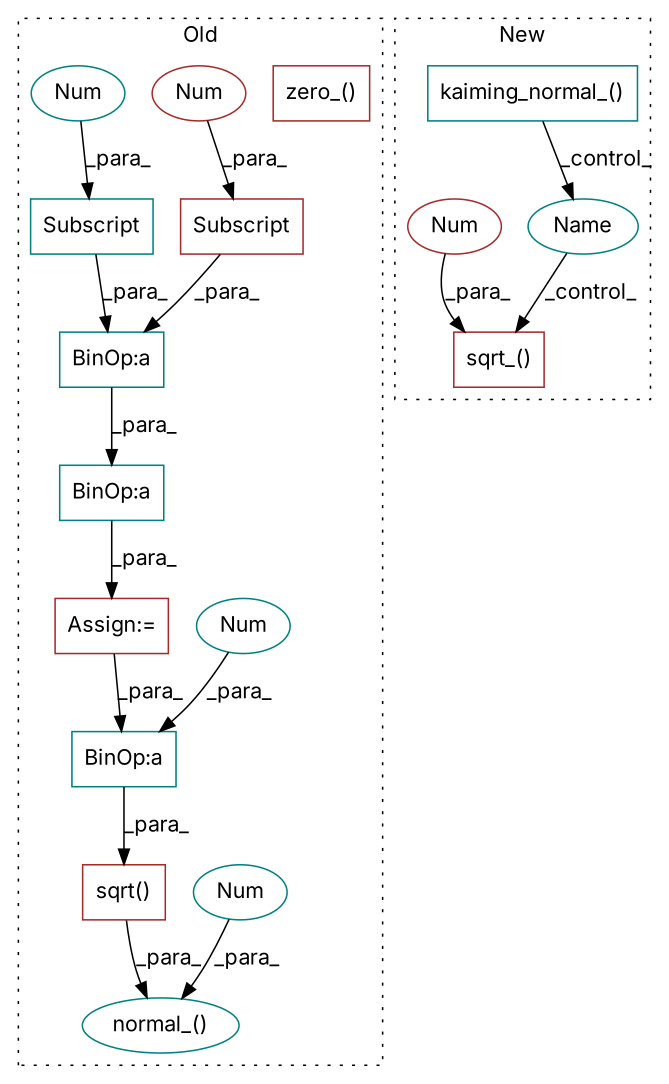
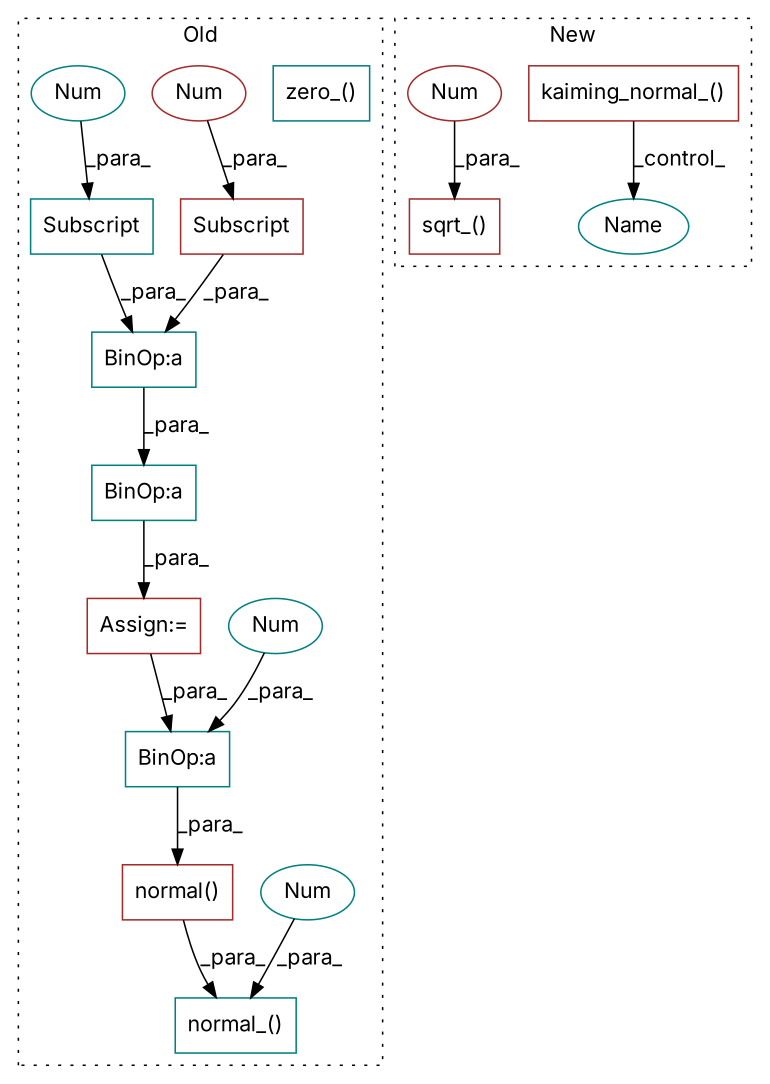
  digraph {
    fontname=Inter
    node [a=75 color=teal fontname=Inter l=1 shape=box]
    edge [fontname=Inter]
-   n1 [color=brown l=19 label="zero_()" s=3107]
+   n1 [l=19 label="zero_()" s=3107]
    n2 [a=82 l=37 label="BinOp:a" s=2892]
    n3 [a=82 l=3 label="BinOp:a" s=2907]
    n4 [a=82 l=3 label="BinOp:a" s=2997]
    n5 [a=63 l="16,0" label=Subscript s="2910,0"]
-   n6 [l="22,1" label="normal_()" s="2960,3002" shape=ellipse]
+   n6 [l="22,1" label="normal_()" s="2960,3002"]
    n7 [a=63 color=brown l="16,0" label=Subscript s="2891,0"]
-   n8 [color=brown l="10,1" label="sqrt()" s="2985,3001"]
+   n8 [color=brown l="10,1" label="normal()" s="2985,3001"]
    n9 [a=76 l=2 label=Num s=2995 shape=ellipse]
    n10 [a=76 label=Num s=2982 shape=ellipse]
    n11 [a=76 color=brown label=Num s=2905 shape=ellipse]
    n12 [a=76 label=Num s=2924 shape=ellipse]
    n13 [a=68 color=brown l=3 label="Assign:=" s=2888]
    n14 [color=brown l="18,1" label="sqrt_()" s="3070,3098"]
    n15 [a=87 label=Name s=2809 shape=ellipse]
-   n16 [l="24,38" label="kaiming_normal_()" s="2887,2919"]
+   n16 [color=brown l="24,38" label="kaiming_normal_()" s="2887,2919"]
    n17 [a=76 color=brown l=2 label=Num s=3096 shape=ellipse]
    subgraph cluster_1 {
      label=Old
      style=dotted
      n1
      n2
      n3
      n4
      n5
      n6
      n7
      n8
      n9
      n10
      n11
      n12
      n13
    }
    subgraph cluster_2 {
      label=New
      style=dotted
      n14
      n15
      n16
      n17
    }
    n2 -> n13 [label=_para_]
    n3 -> n2 [label=_para_]
    n4 -> n8 [label=_para_]
    n5 -> n3 [label=_para_]
    n7 -> n3 [label=_para_]
    n8 -> n6 [label=_para_]
    n9 -> n4 [label=_para_]
    n10 -> n6 [label=_para_]
    n11 -> n7 [label=_para_]
    n12 -> n5 [label=_para_]
    n13 -> n4 [label=_para_]
-   n15 -> n14 [label=_control_]
    n16 -> n15 [label=_control_]
    n17 -> n14 [label=_para_]
  }
